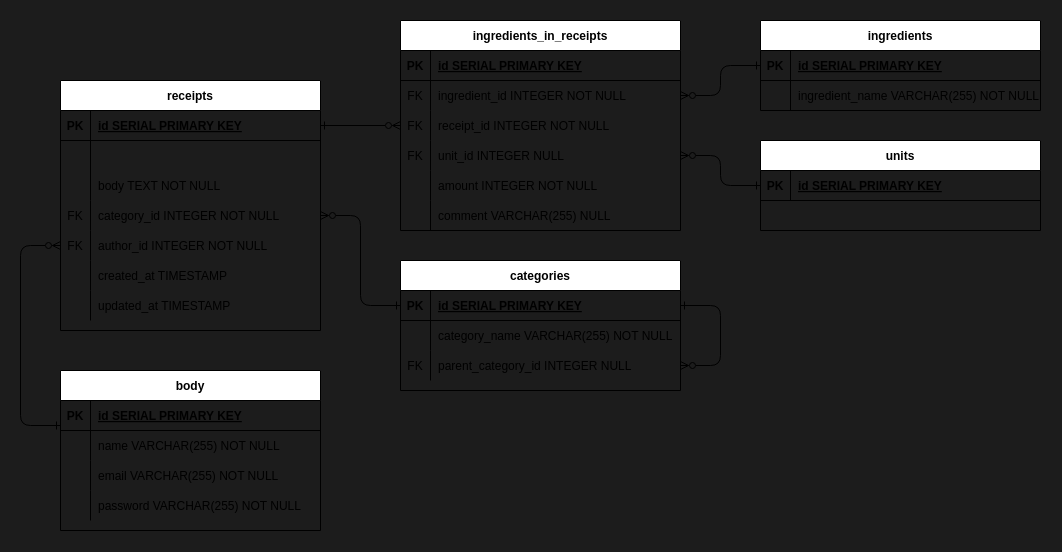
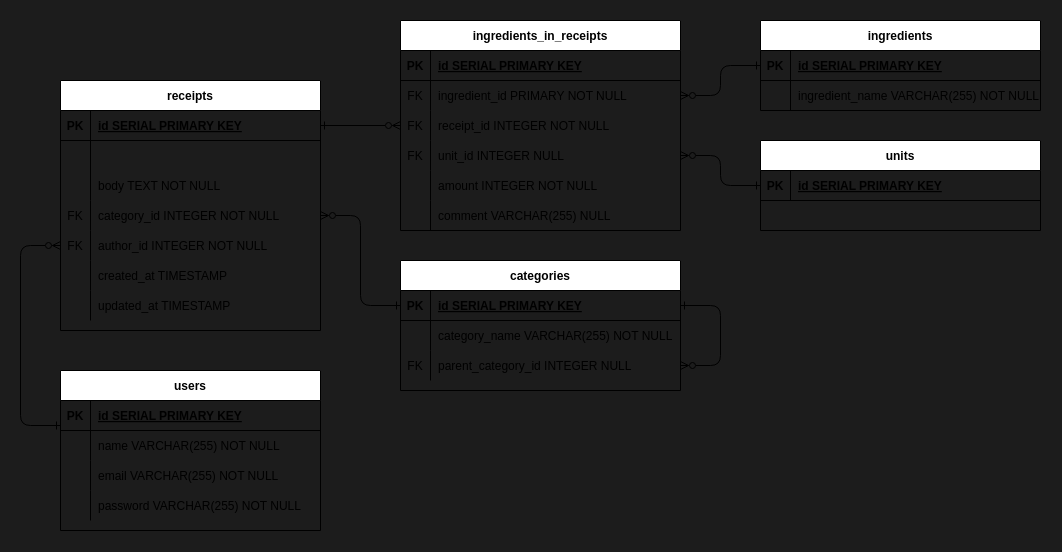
  <mxCell id="0" />
  <mxCell id="1" parent="0" />
  <mxCell id="2" value="" style="endArrow=ERone;html=1;startArrow=ERzeroToMany;startFill=0;endFill=0;edgeStyle=orthogonalEdgeStyle;" parent="1" source="69" target="53" edge="1"><mxGeometry width="50" height="50" relative="1" as="geometry"><mxPoint x="740" y="270" as="sourcePoint" /><mxPoint x="740" y="180" as="targetPoint" /></mxGeometry></mxCell>
  <mxCell id="3" value="" style="endArrow=ERone;html=1;startArrow=ERzeroToMany;startFill=0;endFill=0;edgeStyle=orthogonalEdgeStyle;" parent="1" source="72" target="21" edge="1"><mxGeometry width="50" height="50" relative="1" as="geometry"><mxPoint x="750" y="280" as="sourcePoint" /><mxPoint x="750" y="190" as="targetPoint" /></mxGeometry></mxCell>
  <mxCell id="4" value="" style="endArrow=ERone;html=1;startArrow=ERzeroToMany;startFill=0;endFill=0;edgeStyle=orthogonalEdgeStyle;" parent="1" source="29" target="42" edge="1"><mxGeometry width="50" height="50" relative="1" as="geometry"><mxPoint x="330" y="265" as="sourcePoint" /><mxPoint x="410" y="225" as="targetPoint" /></mxGeometry></mxCell>
  <mxCell id="5" value="" style="endArrow=ERone;html=1;startArrow=ERzeroToMany;startFill=0;endFill=0;edgeStyle=orthogonalEdgeStyle;" parent="1" source="75" target="60" edge="1"><mxGeometry width="50" height="50" relative="1" as="geometry"><mxPoint x="630" y="105" as="sourcePoint" /><mxPoint x="700" y="215" as="targetPoint" /></mxGeometry></mxCell>
  <mxCell id="6" value="" style="endArrow=ERone;html=1;startArrow=ERzeroToMany;startFill=0;endFill=0;exitX=0;exitY=0.5;exitDx=0;exitDy=0;edgeStyle=orthogonalEdgeStyle;" parent="1" source="32" target="8" edge="1"><mxGeometry width="50" height="50" relative="1" as="geometry"><mxPoint x="40" y="320" as="sourcePoint" /><mxPoint x="120" y="440" as="targetPoint" /><Array as="points"><mxPoint x="20" y="245" /><mxPoint x="20" y="425" /></Array></mxGeometry></mxCell>
- <mxCell id="7" value="body" style="shape=table;startSize=30;container=1;collapsible=1;childLayout=tableLayout;fixedRows=1;rowLines=0;fontStyle=1;align=center;resizeLast=1;" parent="1" vertex="1"><mxGeometry x="60" y="370" width="260" height="160" as="geometry" /></mxCell>
+ <mxCell id="7" value="users" style="shape=table;startSize=30;container=1;collapsible=1;childLayout=tableLayout;fixedRows=1;rowLines=0;fontStyle=1;align=center;resizeLast=1;" parent="1" vertex="1"><mxGeometry x="60" y="370" width="260" height="160" as="geometry" /></mxCell>
  <mxCell id="8" value="" style="shape=partialRectangle;collapsible=0;dropTarget=0;pointerEvents=0;fillColor=none;top=0;left=0;bottom=1;right=0;points=[[0,0.5],[1,0.5]];portConstraint=eastwest;" parent="7" vertex="1"><mxGeometry y="30" width="260" height="30" as="geometry" /></mxCell>
  <mxCell id="9" value="PK" style="shape=partialRectangle;connectable=0;fillColor=none;top=0;left=0;bottom=0;right=0;fontStyle=1;overflow=hidden;" parent="8" vertex="1"><mxGeometry width="30" height="30" as="geometry"><mxRectangle width="30" height="30" as="alternateBounds" /></mxGeometry></mxCell>
  <mxCell id="10" value="id SERIAL PRIMARY KEY" style="shape=partialRectangle;connectable=0;fillColor=none;top=0;left=0;bottom=0;right=0;align=left;spacingLeft=6;fontStyle=5;overflow=hidden;" parent="8" vertex="1"><mxGeometry x="30" width="230" height="30" as="geometry"><mxRectangle width="230" height="30" as="alternateBounds" /></mxGeometry></mxCell>
  <mxCell id="11" value="" style="shape=partialRectangle;collapsible=0;dropTarget=0;pointerEvents=0;fillColor=none;top=0;left=0;bottom=0;right=0;points=[[0,0.5],[1,0.5]];portConstraint=eastwest;" parent="7" vertex="1"><mxGeometry y="60" width="260" height="30" as="geometry" /></mxCell>
  <mxCell id="12" value="" style="shape=partialRectangle;connectable=0;fillColor=none;top=0;left=0;bottom=0;right=0;editable=1;overflow=hidden;" parent="11" vertex="1"><mxGeometry width="30" height="30" as="geometry"><mxRectangle width="30" height="30" as="alternateBounds" /></mxGeometry></mxCell>
  <mxCell id="13" value="name VARCHAR(255) NOT NULL" style="shape=partialRectangle;connectable=0;fillColor=none;top=0;left=0;bottom=0;right=0;align=left;spacingLeft=6;overflow=hidden;" parent="11" vertex="1"><mxGeometry x="30" width="230" height="30" as="geometry"><mxRectangle width="230" height="30" as="alternateBounds" /></mxGeometry></mxCell>
  <mxCell id="14" value="" style="shape=partialRectangle;collapsible=0;dropTarget=0;pointerEvents=0;fillColor=none;top=0;left=0;bottom=0;right=0;points=[[0,0.5],[1,0.5]];portConstraint=eastwest;" parent="7" vertex="1"><mxGeometry y="90" width="260" height="30" as="geometry" /></mxCell>
  <mxCell id="15" value="" style="shape=partialRectangle;connectable=0;fillColor=none;top=0;left=0;bottom=0;right=0;editable=1;overflow=hidden;" parent="14" vertex="1"><mxGeometry width="30" height="30" as="geometry"><mxRectangle width="30" height="30" as="alternateBounds" /></mxGeometry></mxCell>
  <mxCell id="16" value="email VARCHAR(255) NOT NULL" style="shape=partialRectangle;connectable=0;fillColor=none;top=0;left=0;bottom=0;right=0;align=left;spacingLeft=6;overflow=hidden;" parent="14" vertex="1"><mxGeometry x="30" width="230" height="30" as="geometry"><mxRectangle width="230" height="30" as="alternateBounds" /></mxGeometry></mxCell>
  <mxCell id="17" value="" style="shape=partialRectangle;collapsible=0;dropTarget=0;pointerEvents=0;fillColor=none;top=0;left=0;bottom=0;right=0;points=[[0,0.5],[1,0.5]];portConstraint=eastwest;" parent="7" vertex="1"><mxGeometry y="120" width="260" height="30" as="geometry" /></mxCell>
  <mxCell id="18" value="" style="shape=partialRectangle;connectable=0;fillColor=none;top=0;left=0;bottom=0;right=0;editable=1;overflow=hidden;" parent="17" vertex="1"><mxGeometry width="30" height="30" as="geometry"><mxRectangle width="30" height="30" as="alternateBounds" /></mxGeometry></mxCell>
  <mxCell id="19" value="password VARCHAR(255) NOT NULL" style="shape=partialRectangle;connectable=0;fillColor=none;top=0;left=0;bottom=0;right=0;align=left;spacingLeft=6;overflow=hidden;" parent="17" vertex="1"><mxGeometry x="30" width="230" height="30" as="geometry"><mxRectangle width="230" height="30" as="alternateBounds" /></mxGeometry></mxCell>
  <mxCell id="20" value="receipts" style="shape=table;startSize=30;container=1;collapsible=1;childLayout=tableLayout;fixedRows=1;rowLines=0;fontStyle=1;align=center;resizeLast=1;" parent="1" vertex="1"><mxGeometry x="60" y="80" width="260" height="250" as="geometry" /></mxCell>
  <mxCell id="21" value="" style="shape=partialRectangle;collapsible=0;dropTarget=0;pointerEvents=0;fillColor=none;top=0;left=0;bottom=1;right=0;points=[[0,0.5],[1,0.5]];portConstraint=eastwest;" parent="20" vertex="1"><mxGeometry y="30" width="260" height="30" as="geometry" /></mxCell>
  <mxCell id="22" value="PK" style="shape=partialRectangle;connectable=0;fillColor=none;top=0;left=0;bottom=0;right=0;fontStyle=1;overflow=hidden;" parent="21" vertex="1"><mxGeometry width="30" height="30" as="geometry"><mxRectangle width="30" height="30" as="alternateBounds" /></mxGeometry></mxCell>
  <mxCell id="23" value="id SERIAL PRIMARY KEY" style="shape=partialRectangle;connectable=0;fillColor=none;top=0;left=0;bottom=0;right=0;align=left;spacingLeft=6;fontStyle=5;overflow=hidden;" parent="21" vertex="1"><mxGeometry x="30" width="230" height="30" as="geometry"><mxRectangle width="230" height="30" as="alternateBounds" /></mxGeometry></mxCell>
  <mxCell id="24" value="" style="shape=partialRectangle;collapsible=0;dropTarget=0;pointerEvents=0;fillColor=none;top=0;left=0;bottom=0;right=0;points=[[0,0.5],[1,0.5]];portConstraint=eastwest;" parent="20" vertex="1"><mxGeometry y="60" width="260" height="30" as="geometry" /></mxCell>
  <mxCell id="25" value="" style="shape=partialRectangle;connectable=0;fillColor=none;top=0;left=0;bottom=0;right=0;editable=1;overflow=hidden;" parent="24" vertex="1"><mxGeometry width="30" height="30" as="geometry"><mxRectangle width="30" height="30" as="alternateBounds" /></mxGeometry></mxCell>
  <mxCell id="26" value="" style="shape=partialRectangle;collapsible=0;dropTarget=0;pointerEvents=0;fillColor=none;top=0;left=0;bottom=0;right=0;points=[[0,0.5],[1,0.5]];portConstraint=eastwest;" parent="20" vertex="1"><mxGeometry y="90" width="260" height="30" as="geometry" /></mxCell>
  <mxCell id="27" value="" style="shape=partialRectangle;connectable=0;fillColor=none;top=0;left=0;bottom=0;right=0;editable=1;overflow=hidden;" parent="26" vertex="1"><mxGeometry width="30" height="30" as="geometry"><mxRectangle width="30" height="30" as="alternateBounds" /></mxGeometry></mxCell>
  <mxCell id="28" value="body TEXT NOT NULL" style="shape=partialRectangle;connectable=0;fillColor=none;top=0;left=0;bottom=0;right=0;align=left;spacingLeft=6;overflow=hidden;" parent="26" vertex="1"><mxGeometry x="30" width="230" height="30" as="geometry"><mxRectangle width="230" height="30" as="alternateBounds" /></mxGeometry></mxCell>
  <mxCell id="29" value="" style="shape=partialRectangle;collapsible=0;dropTarget=0;pointerEvents=0;fillColor=none;top=0;left=0;bottom=0;right=0;points=[[0,0.5],[1,0.5]];portConstraint=eastwest;" parent="20" vertex="1"><mxGeometry y="120" width="260" height="30" as="geometry" /></mxCell>
  <mxCell id="30" value="FK" style="shape=partialRectangle;connectable=0;fillColor=none;top=0;left=0;bottom=0;right=0;editable=1;overflow=hidden;" parent="29" vertex="1"><mxGeometry width="30" height="30" as="geometry"><mxRectangle width="30" height="30" as="alternateBounds" /></mxGeometry></mxCell>
  <mxCell id="31" value="category_id INTEGER NOT NULL" style="shape=partialRectangle;connectable=0;fillColor=none;top=0;left=0;bottom=0;right=0;align=left;spacingLeft=6;overflow=hidden;" parent="29" vertex="1"><mxGeometry x="30" width="230" height="30" as="geometry"><mxRectangle width="230" height="30" as="alternateBounds" /></mxGeometry></mxCell>
  <mxCell id="32" value="" style="shape=partialRectangle;collapsible=0;dropTarget=0;pointerEvents=0;fillColor=none;top=0;left=0;bottom=0;right=0;points=[[0,0.5],[1,0.5]];portConstraint=eastwest;" parent="20" vertex="1"><mxGeometry y="150" width="260" height="30" as="geometry" /></mxCell>
  <mxCell id="33" value="FK" style="shape=partialRectangle;connectable=0;fillColor=none;top=0;left=0;bottom=0;right=0;editable=1;overflow=hidden;" parent="32" vertex="1"><mxGeometry width="30" height="30" as="geometry"><mxRectangle width="30" height="30" as="alternateBounds" /></mxGeometry></mxCell>
  <mxCell id="34" value="author_id INTEGER NOT NULL" style="shape=partialRectangle;connectable=0;fillColor=none;top=0;left=0;bottom=0;right=0;align=left;spacingLeft=6;overflow=hidden;" parent="32" vertex="1"><mxGeometry x="30" width="230" height="30" as="geometry"><mxRectangle width="230" height="30" as="alternateBounds" /></mxGeometry></mxCell>
  <mxCell id="35" value="" style="shape=partialRectangle;collapsible=0;dropTarget=0;pointerEvents=0;fillColor=none;top=0;left=0;bottom=0;right=0;points=[[0,0.5],[1,0.5]];portConstraint=eastwest;" parent="20" vertex="1"><mxGeometry y="180" width="260" height="30" as="geometry" /></mxCell>
  <mxCell id="36" value="" style="shape=partialRectangle;connectable=0;fillColor=none;top=0;left=0;bottom=0;right=0;editable=1;overflow=hidden;" parent="35" vertex="1"><mxGeometry width="30" height="30" as="geometry"><mxRectangle width="30" height="30" as="alternateBounds" /></mxGeometry></mxCell>
  <mxCell id="37" value="created_at TIMESTAMP" style="shape=partialRectangle;connectable=0;fillColor=none;top=0;left=0;bottom=0;right=0;align=left;spacingLeft=6;overflow=hidden;" parent="35" vertex="1"><mxGeometry x="30" width="230" height="30" as="geometry"><mxRectangle width="230" height="30" as="alternateBounds" /></mxGeometry></mxCell>
  <mxCell id="38" value="" style="shape=partialRectangle;collapsible=0;dropTarget=0;pointerEvents=0;fillColor=none;top=0;left=0;bottom=0;right=0;points=[[0,0.5],[1,0.5]];portConstraint=eastwest;" parent="20" vertex="1"><mxGeometry y="210" width="260" height="30" as="geometry" /></mxCell>
  <mxCell id="39" value="" style="shape=partialRectangle;connectable=0;fillColor=none;top=0;left=0;bottom=0;right=0;editable=1;overflow=hidden;" parent="38" vertex="1"><mxGeometry width="30" height="30" as="geometry"><mxRectangle width="30" height="30" as="alternateBounds" /></mxGeometry></mxCell>
  <mxCell id="40" value="updated_at TIMESTAMP" style="shape=partialRectangle;connectable=0;fillColor=none;top=0;left=0;bottom=0;right=0;align=left;spacingLeft=6;overflow=hidden;" parent="38" vertex="1"><mxGeometry x="30" width="230" height="30" as="geometry"><mxRectangle width="230" height="30" as="alternateBounds" /></mxGeometry></mxCell>
  <mxCell id="41" value="categories" style="shape=table;startSize=30;container=1;collapsible=1;childLayout=tableLayout;fixedRows=1;rowLines=0;fontStyle=1;align=center;resizeLast=1;" parent="1" vertex="1"><mxGeometry x="400" y="260" width="280" height="130" as="geometry" /></mxCell>
  <mxCell id="42" value="" style="shape=partialRectangle;collapsible=0;dropTarget=0;pointerEvents=0;fillColor=none;top=0;left=0;bottom=1;right=0;points=[[0,0.5],[1,0.5]];portConstraint=eastwest;" parent="41" vertex="1"><mxGeometry y="30" width="280" height="30" as="geometry" /></mxCell>
  <mxCell id="43" value="PK" style="shape=partialRectangle;connectable=0;fillColor=none;top=0;left=0;bottom=0;right=0;fontStyle=1;overflow=hidden;" parent="42" vertex="1"><mxGeometry width="30" height="30" as="geometry"><mxRectangle width="30" height="30" as="alternateBounds" /></mxGeometry></mxCell>
  <mxCell id="44" value="id SERIAL PRIMARY KEY" style="shape=partialRectangle;connectable=0;fillColor=none;top=0;left=0;bottom=0;right=0;align=left;spacingLeft=6;fontStyle=5;overflow=hidden;" parent="42" vertex="1"><mxGeometry x="30" width="250" height="30" as="geometry"><mxRectangle width="250" height="30" as="alternateBounds" /></mxGeometry></mxCell>
  <mxCell id="45" value="" style="shape=partialRectangle;collapsible=0;dropTarget=0;pointerEvents=0;fillColor=none;top=0;left=0;bottom=0;right=0;points=[[0,0.5],[1,0.5]];portConstraint=eastwest;" parent="41" vertex="1"><mxGeometry y="60" width="280" height="30" as="geometry" /></mxCell>
  <mxCell id="46" value="" style="shape=partialRectangle;connectable=0;fillColor=none;top=0;left=0;bottom=0;right=0;editable=1;overflow=hidden;" parent="45" vertex="1"><mxGeometry width="30" height="30" as="geometry"><mxRectangle width="30" height="30" as="alternateBounds" /></mxGeometry></mxCell>
  <mxCell id="47" value="category_name VARCHAR(255) NOT NULL" style="shape=partialRectangle;connectable=0;fillColor=none;top=0;left=0;bottom=0;right=0;align=left;spacingLeft=6;overflow=hidden;" parent="45" vertex="1"><mxGeometry x="30" width="250" height="30" as="geometry"><mxRectangle width="250" height="30" as="alternateBounds" /></mxGeometry></mxCell>
  <mxCell id="48" value="" style="shape=partialRectangle;collapsible=0;dropTarget=0;pointerEvents=0;fillColor=none;top=0;left=0;bottom=0;right=0;points=[[0,0.5],[1,0.5]];portConstraint=eastwest;" parent="41" vertex="1"><mxGeometry y="90" width="280" height="30" as="geometry" /></mxCell>
  <mxCell id="49" value="FK" style="shape=partialRectangle;connectable=0;fillColor=none;top=0;left=0;bottom=0;right=0;editable=1;overflow=hidden;" parent="48" vertex="1"><mxGeometry width="30" height="30" as="geometry"><mxRectangle width="30" height="30" as="alternateBounds" /></mxGeometry></mxCell>
  <mxCell id="50" value="parent_category_id INTEGER NULL" style="shape=partialRectangle;connectable=0;fillColor=none;top=0;left=0;bottom=0;right=0;align=left;spacingLeft=6;overflow=hidden;" parent="48" vertex="1"><mxGeometry x="30" width="250" height="30" as="geometry"><mxRectangle width="250" height="30" as="alternateBounds" /></mxGeometry></mxCell>
  <mxCell id="51" value="" style="endArrow=ERone;html=1;startArrow=ERzeroToMany;startFill=0;endFill=0;edgeStyle=orthogonalEdgeStyle;entryX=1;entryY=0.5;entryDx=0;entryDy=0;exitX=1;exitY=0.5;exitDx=0;exitDy=0;" parent="41" source="48" target="42" edge="1"><mxGeometry width="50" height="50" relative="1" as="geometry"><mxPoint x="170" as="sourcePoint" /><mxPoint x="240" y="-95" as="targetPoint" /><Array as="points"><mxPoint x="320" y="105" /><mxPoint x="320" y="45" /></Array></mxGeometry></mxCell>
  <mxCell id="52" value="ingredients" style="shape=table;startSize=30;container=1;collapsible=1;childLayout=tableLayout;fixedRows=1;rowLines=0;fontStyle=1;align=center;resizeLast=1;" parent="1" vertex="1"><mxGeometry x="760" y="20" width="280" height="90" as="geometry" /></mxCell>
  <mxCell id="53" value="" style="shape=partialRectangle;collapsible=0;dropTarget=0;pointerEvents=0;fillColor=none;top=0;left=0;bottom=1;right=0;points=[[0,0.5],[1,0.5]];portConstraint=eastwest;" parent="52" vertex="1"><mxGeometry y="30" width="280" height="30" as="geometry" /></mxCell>
  <mxCell id="54" value="PK" style="shape=partialRectangle;connectable=0;fillColor=none;top=0;left=0;bottom=0;right=0;fontStyle=1;overflow=hidden;" parent="53" vertex="1"><mxGeometry width="30" height="30" as="geometry"><mxRectangle width="30" height="30" as="alternateBounds" /></mxGeometry></mxCell>
  <mxCell id="55" value="id SERIAL PRIMARY KEY" style="shape=partialRectangle;connectable=0;fillColor=none;top=0;left=0;bottom=0;right=0;align=left;spacingLeft=6;fontStyle=5;overflow=hidden;" parent="53" vertex="1"><mxGeometry x="30" width="250" height="30" as="geometry"><mxRectangle width="250" height="30" as="alternateBounds" /></mxGeometry></mxCell>
  <mxCell id="56" value="" style="shape=partialRectangle;collapsible=0;dropTarget=0;pointerEvents=0;fillColor=none;top=0;left=0;bottom=0;right=0;points=[[0,0.5],[1,0.5]];portConstraint=eastwest;" parent="52" vertex="1"><mxGeometry y="60" width="280" height="30" as="geometry" /></mxCell>
  <mxCell id="57" value="" style="shape=partialRectangle;connectable=0;fillColor=none;top=0;left=0;bottom=0;right=0;editable=1;overflow=hidden;" parent="56" vertex="1"><mxGeometry width="30" height="30" as="geometry"><mxRectangle width="30" height="30" as="alternateBounds" /></mxGeometry></mxCell>
  <mxCell id="58" value="ingredient_name VARCHAR(255) NOT NULL" style="shape=partialRectangle;connectable=0;fillColor=none;top=0;left=0;bottom=0;right=0;align=left;spacingLeft=6;overflow=hidden;" parent="56" vertex="1"><mxGeometry x="30" width="250" height="30" as="geometry"><mxRectangle width="250" height="30" as="alternateBounds" /></mxGeometry></mxCell>
  <mxCell id="59" value="units" style="shape=table;startSize=30;container=1;collapsible=1;childLayout=tableLayout;fixedRows=1;rowLines=0;fontStyle=1;align=center;resizeLast=1;" parent="1" vertex="1"><mxGeometry x="760" y="140" width="280" height="90" as="geometry" /></mxCell>
  <mxCell id="60" value="" style="shape=partialRectangle;collapsible=0;dropTarget=0;pointerEvents=0;fillColor=none;top=0;left=0;bottom=1;right=0;points=[[0,0.5],[1,0.5]];portConstraint=eastwest;" parent="59" vertex="1"><mxGeometry y="30" width="280" height="30" as="geometry" /></mxCell>
  <mxCell id="61" value="PK" style="shape=partialRectangle;connectable=0;fillColor=none;top=0;left=0;bottom=0;right=0;fontStyle=1;overflow=hidden;" parent="60" vertex="1"><mxGeometry width="30" height="30" as="geometry"><mxRectangle width="30" height="30" as="alternateBounds" /></mxGeometry></mxCell>
  <mxCell id="62" value="id SERIAL PRIMARY KEY" style="shape=partialRectangle;connectable=0;fillColor=none;top=0;left=0;bottom=0;right=0;align=left;spacingLeft=6;fontStyle=5;overflow=hidden;" parent="60" vertex="1"><mxGeometry x="30" width="250" height="30" as="geometry"><mxRectangle width="250" height="30" as="alternateBounds" /></mxGeometry></mxCell>
  <mxCell id="63" value="" style="shape=partialRectangle;collapsible=0;dropTarget=0;pointerEvents=0;fillColor=none;top=0;left=0;bottom=0;right=0;points=[[0,0.5],[1,0.5]];portConstraint=eastwest;" parent="59" vertex="1"><mxGeometry y="60" width="280" height="30" as="geometry" /></mxCell>
  <mxCell id="64" value="" style="shape=partialRectangle;connectable=0;fillColor=none;top=0;left=0;bottom=0;right=0;editable=1;overflow=hidden;" parent="63" vertex="1"><mxGeometry width="30" height="30" as="geometry"><mxRectangle width="30" height="30" as="alternateBounds" /></mxGeometry></mxCell>
  <mxCell id="65" value="ingredients_in_receipts" style="shape=table;startSize=30;container=1;collapsible=1;childLayout=tableLayout;fixedRows=1;rowLines=0;fontStyle=1;align=center;resizeLast=1;" parent="1" vertex="1"><mxGeometry x="400" y="20" width="280" height="210" as="geometry" /></mxCell>
  <mxCell id="66" value="" style="shape=partialRectangle;collapsible=0;dropTarget=0;pointerEvents=0;fillColor=none;top=0;left=0;bottom=1;right=0;points=[[0,0.5],[1,0.5]];portConstraint=eastwest;" parent="65" vertex="1"><mxGeometry y="30" width="280" height="30" as="geometry" /></mxCell>
  <mxCell id="67" value="PK" style="shape=partialRectangle;connectable=0;fillColor=none;top=0;left=0;bottom=0;right=0;fontStyle=1;overflow=hidden;" parent="66" vertex="1"><mxGeometry width="30" height="30" as="geometry"><mxRectangle width="30" height="30" as="alternateBounds" /></mxGeometry></mxCell>
  <mxCell id="68" value="id SERIAL PRIMARY KEY" style="shape=partialRectangle;connectable=0;fillColor=none;top=0;left=0;bottom=0;right=0;align=left;spacingLeft=6;fontStyle=5;overflow=hidden;" parent="66" vertex="1"><mxGeometry x="30" width="250" height="30" as="geometry"><mxRectangle width="250" height="30" as="alternateBounds" /></mxGeometry></mxCell>
  <mxCell id="69" value="" style="shape=partialRectangle;collapsible=0;dropTarget=0;pointerEvents=0;fillColor=none;top=0;left=0;bottom=0;right=0;points=[[0,0.5],[1,0.5]];portConstraint=eastwest;" parent="65" vertex="1"><mxGeometry y="60" width="280" height="30" as="geometry" /></mxCell>
  <mxCell id="70" value="FK" style="shape=partialRectangle;connectable=0;fillColor=none;top=0;left=0;bottom=0;right=0;editable=1;overflow=hidden;" parent="69" vertex="1"><mxGeometry width="30" height="30" as="geometry"><mxRectangle width="30" height="30" as="alternateBounds" /></mxGeometry></mxCell>
- <mxCell id="71" value="ingredient_id INTEGER NOT NULL" style="shape=partialRectangle;connectable=0;fillColor=none;top=0;left=0;bottom=0;right=0;align=left;spacingLeft=6;overflow=hidden;" parent="69" vertex="1"><mxGeometry x="30" width="250" height="30" as="geometry"><mxRectangle width="250" height="30" as="alternateBounds" /></mxGeometry></mxCell>
+ <mxCell id="71" value="ingredient_id PRIMARY NOT NULL" style="shape=partialRectangle;connectable=0;fillColor=none;top=0;left=0;bottom=0;right=0;align=left;spacingLeft=6;overflow=hidden;" parent="69" vertex="1"><mxGeometry x="30" width="250" height="30" as="geometry"><mxRectangle width="250" height="30" as="alternateBounds" /></mxGeometry></mxCell>
  <mxCell id="72" value="" style="shape=partialRectangle;collapsible=0;dropTarget=0;pointerEvents=0;fillColor=none;top=0;left=0;bottom=0;right=0;points=[[0,0.5],[1,0.5]];portConstraint=eastwest;" parent="65" vertex="1"><mxGeometry y="90" width="280" height="30" as="geometry" /></mxCell>
  <mxCell id="73" value="FK" style="shape=partialRectangle;connectable=0;fillColor=none;top=0;left=0;bottom=0;right=0;editable=1;overflow=hidden;" parent="72" vertex="1"><mxGeometry width="30" height="30" as="geometry"><mxRectangle width="30" height="30" as="alternateBounds" /></mxGeometry></mxCell>
  <mxCell id="74" value="receipt_id INTEGER NOT NULL" style="shape=partialRectangle;connectable=0;fillColor=none;top=0;left=0;bottom=0;right=0;align=left;spacingLeft=6;overflow=hidden;" parent="72" vertex="1"><mxGeometry x="30" width="250" height="30" as="geometry"><mxRectangle width="250" height="30" as="alternateBounds" /></mxGeometry></mxCell>
  <mxCell id="75" value="" style="shape=partialRectangle;collapsible=0;dropTarget=0;pointerEvents=0;fillColor=none;top=0;left=0;bottom=0;right=0;points=[[0,0.5],[1,0.5]];portConstraint=eastwest;" parent="65" vertex="1"><mxGeometry y="120" width="280" height="30" as="geometry" /></mxCell>
  <mxCell id="76" value="FK" style="shape=partialRectangle;connectable=0;fillColor=none;top=0;left=0;bottom=0;right=0;editable=1;overflow=hidden;" parent="75" vertex="1"><mxGeometry width="30" height="30" as="geometry"><mxRectangle width="30" height="30" as="alternateBounds" /></mxGeometry></mxCell>
  <mxCell id="77" value="unit_id INTEGER NULL" style="shape=partialRectangle;connectable=0;fillColor=none;top=0;left=0;bottom=0;right=0;align=left;spacingLeft=6;overflow=hidden;" parent="75" vertex="1"><mxGeometry x="30" width="250" height="30" as="geometry"><mxRectangle width="250" height="30" as="alternateBounds" /></mxGeometry></mxCell>
  <mxCell id="78" value="" style="shape=partialRectangle;collapsible=0;dropTarget=0;pointerEvents=0;fillColor=none;top=0;left=0;bottom=0;right=0;points=[[0,0.5],[1,0.5]];portConstraint=eastwest;" parent="65" vertex="1"><mxGeometry y="150" width="280" height="30" as="geometry" /></mxCell>
  <mxCell id="79" value="" style="shape=partialRectangle;connectable=0;fillColor=none;top=0;left=0;bottom=0;right=0;editable=1;overflow=hidden;" parent="78" vertex="1"><mxGeometry width="30" height="30" as="geometry"><mxRectangle width="30" height="30" as="alternateBounds" /></mxGeometry></mxCell>
  <mxCell id="80" value="amount INTEGER NOT NULL" style="shape=partialRectangle;connectable=0;fillColor=none;top=0;left=0;bottom=0;right=0;align=left;spacingLeft=6;overflow=hidden;" parent="78" vertex="1"><mxGeometry x="30" width="250" height="30" as="geometry"><mxRectangle width="250" height="30" as="alternateBounds" /></mxGeometry></mxCell>
  <mxCell id="81" value="" style="shape=partialRectangle;collapsible=0;dropTarget=0;pointerEvents=0;fillColor=none;top=0;left=0;bottom=0;right=0;points=[[0,0.5],[1,0.5]];portConstraint=eastwest;" parent="65" vertex="1"><mxGeometry y="180" width="280" height="30" as="geometry" /></mxCell>
  <mxCell id="82" value="" style="shape=partialRectangle;connectable=0;fillColor=none;top=0;left=0;bottom=0;right=0;editable=1;overflow=hidden;" parent="81" vertex="1"><mxGeometry width="30" height="30" as="geometry"><mxRectangle width="30" height="30" as="alternateBounds" /></mxGeometry></mxCell>
  <mxCell id="83" value="comment VARCHAR(255) NULL" style="shape=partialRectangle;connectable=0;fillColor=none;top=0;left=0;bottom=0;right=0;align=left;spacingLeft=6;overflow=hidden;" parent="81" vertex="1"><mxGeometry x="30" width="250" height="30" as="geometry"><mxRectangle width="250" height="30" as="alternateBounds" /></mxGeometry></mxCell>
